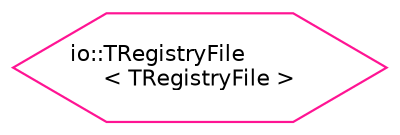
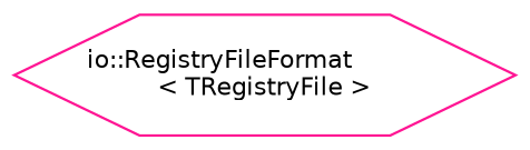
  digraph {
    rankdir=TB
-   n1 [color=deeppink fillcolor=white fontname=Helvetica fontsize=10 height=0.2 label="io::TRegistryFile\l\< TRegistryFile \>" shape=hexagon style=filled width=0.4]
+   n1 [color=deeppink fillcolor=white fontname=Helvetica fontsize=10 height=0.2 label="io::RegistryFileFormat\l\< TRegistryFile \>" shape=hexagon style=filled width=0.4]
  }
